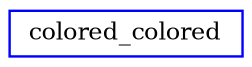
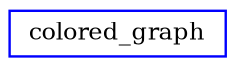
  digraph {
    rankdir=LR
    fontname="DejaVu Serif"
-   n1 [color=blue fillcolor=white fontname="DejaVu Serif" fontsize=10 height=0.2 label=colored_colored shape=record style=filled width=0.4]
+   n1 [color=blue fillcolor=white fontname="DejaVu Serif" fontsize=10 height=0.2 label=colored_graph shape=record style=filled width=0.4]
  }
